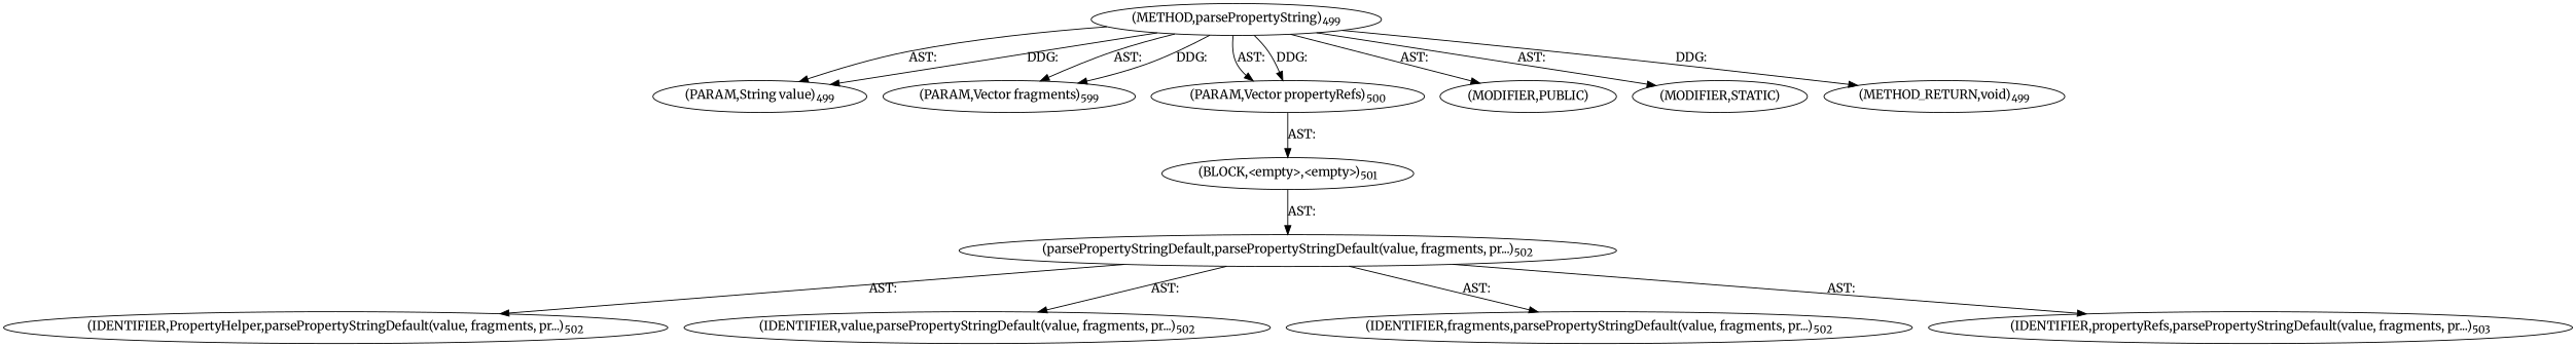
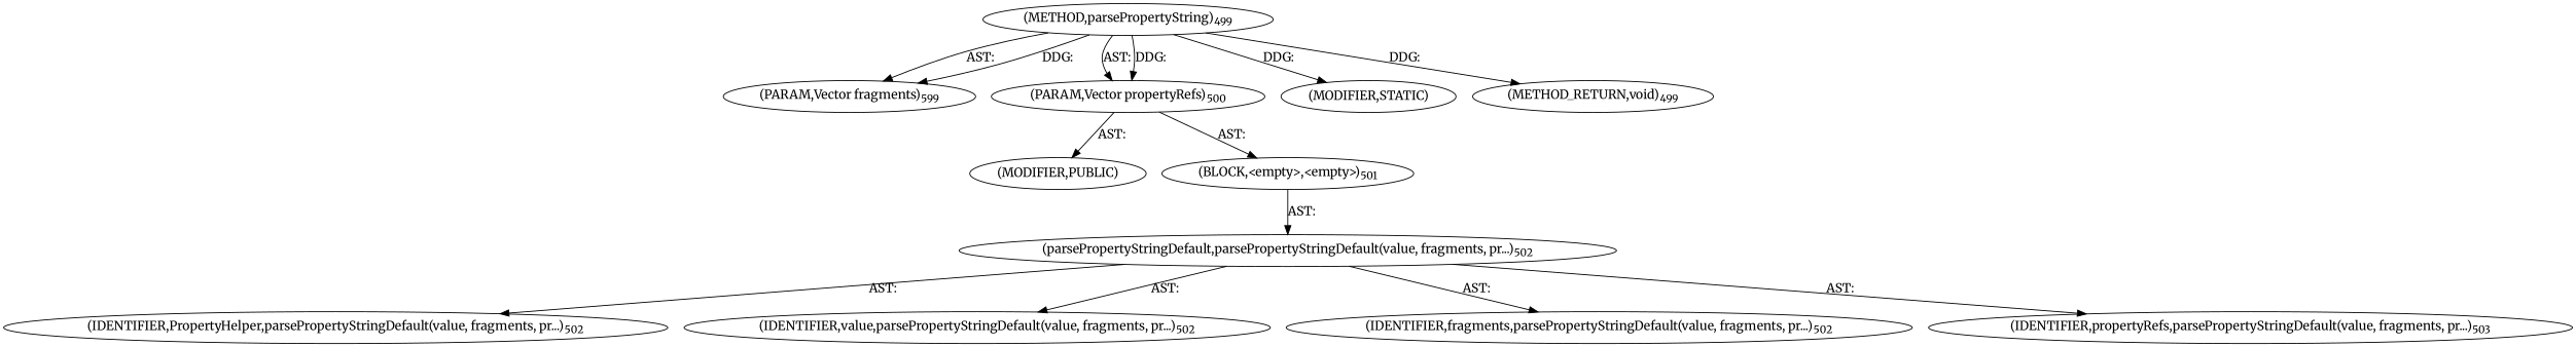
  digraph {
    fontname=Merriweather
    node [fontname=Merriweather]
    edge [fontname=Merriweather]
    n1 [label=<(METHOD,parsePropertyString)<SUB>499</SUB>>]
-   n2 [label=<(PARAM,String value)<SUB>499</SUB>>]
    n3 [label=<(PARAM,Vector fragments)<SUB>599</SUB>>]
    n4 [label=<(PARAM,Vector propertyRefs)<SUB>500</SUB>>]
    n5 [label=<(MODIFIER,PUBLIC)>]
    n6 [label=<(MODIFIER,STATIC)>]
    n7 [label=<(METHOD_RETURN,void)<SUB>499</SUB>>]
    n8 [label=<(BLOCK,&lt;empty&gt;,&lt;empty&gt;)<SUB>501</SUB>>]
    n9 [label=<(parsePropertyStringDefault,parsePropertyStringDefault(value, fragments, pr...)<SUB>502</SUB>>]
    n10 [label=<(IDENTIFIER,PropertyHelper,parsePropertyStringDefault(value, fragments, pr...)<SUB>502</SUB>>]
    n11 [label=<(IDENTIFIER,value,parsePropertyStringDefault(value, fragments, pr...)<SUB>502</SUB>>]
    n12 [label=<(IDENTIFIER,fragments,parsePropertyStringDefault(value, fragments, pr...)<SUB>502</SUB>>]
    n13 [label=<(IDENTIFIER,propertyRefs,parsePropertyStringDefault(value, fragments, pr...)<SUB>503</SUB>>]
-   n1 -> n2 [label="AST: "]
-   n1 -> n2 [label="DDG: "]
    n1 -> n3 [label="AST: "]
    n1 -> n3 [label="DDG: "]
    n1 -> n4 [label="AST: "]
    n1 -> n4 [label="DDG: "]
-   n1 -> n5 [label="AST: "]
-   n1 -> n6 [label="AST: "]
+   n4 -> n5 [label="AST: "]
+   n1 -> n6 [label="DDG: "]
    n1 -> n7 [label="DDG: "]
    n4 -> n8 [label="AST: "]
    n8 -> n9 [label="AST: "]
    n9 -> n10 [label="AST: "]
    n9 -> n11 [label="AST: "]
    n9 -> n12 [label="AST: "]
    n9 -> n13 [label="AST: "]
  }
